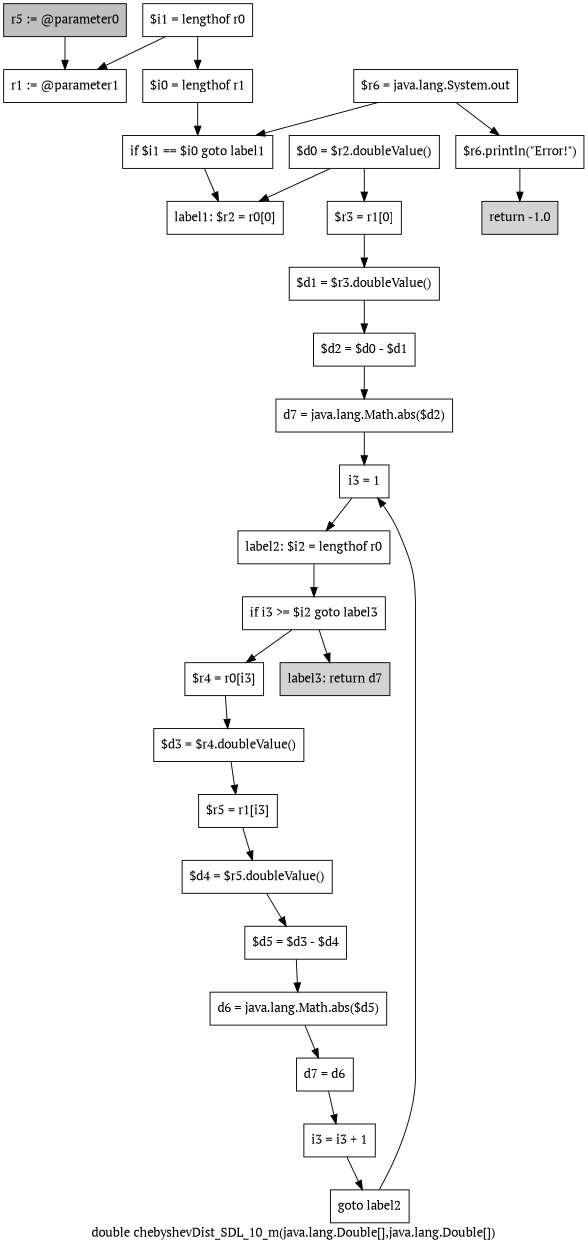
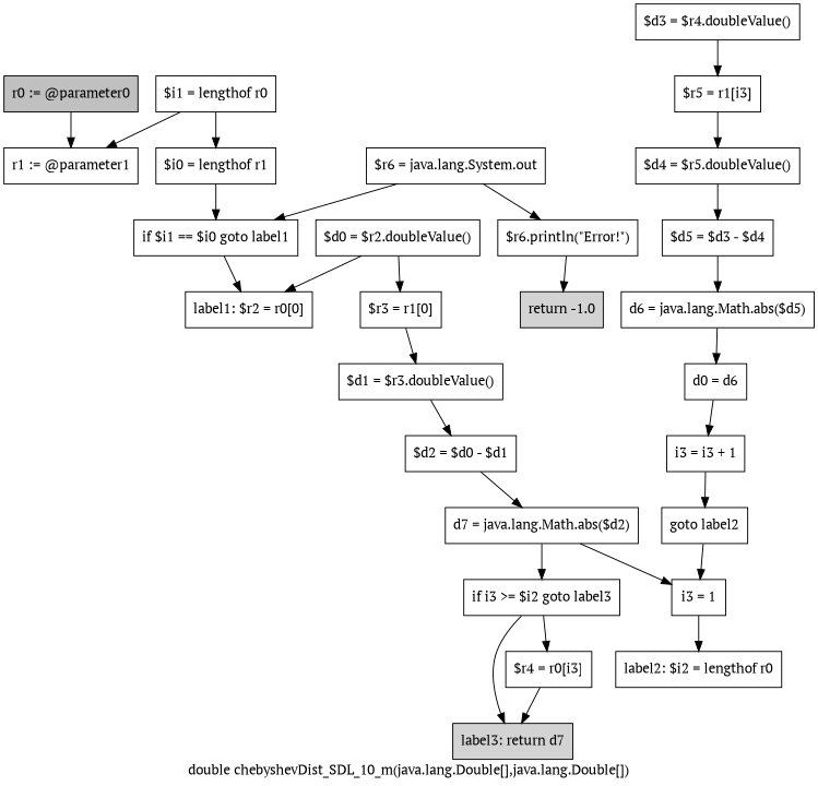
  digraph {
    fontname="PT Serif"
    label="double chebyshevDist_SDL_10_m(java.lang.Double[],java.lang.Double[])"
    node [fontname="PT Serif" shape=box]
    edge [fontname="PT Serif"]
-   n1 [fillcolor=gray label="r5 := @parameter0" style=filled]
+   n1 [fillcolor=gray label="r0 := @parameter0" style=filled]
    n2 [label="r1 := @parameter1"]
    n3 [label="$i1 = lengthof r0"]
    n4 [label="$i0 = lengthof r1"]
    n5 [label="if $i1 == $i0 goto label1"]
    n6 [label="label1: $r2 = r0[0]"]
    n7 [label="$r6 = java.lang.System.out"]
    n8 [label="$r6.println(\"Error!\")"]
    n9 [fillcolor=lightgray label="return -1.0" style=filled]
    n10 [label="$d0 = $r2.doubleValue()"]
    n11 [label="$r3 = r1[0]"]
    n12 [label="$d1 = $r3.doubleValue()"]
    n13 [label="$d2 = $d0 - $d1"]
    n14 [label="d7 = java.lang.Math.abs($d2)"]
    n15 [label="i3 = 1"]
    n16 [label="label2: $i2 = lengthof r0"]
    n17 [label="if i3 >= $i2 goto label3"]
    n18 [label="$r4 = r0[i3]"]
    n19 [fillcolor=lightgray label="label3: return d7" style=filled]
    n20 [label="$d3 = $r4.doubleValue()"]
    n21 [label="$r5 = r1[i3]"]
    n22 [label="$d4 = $r5.doubleValue()"]
    n23 [label="$d5 = $d3 - $d4"]
    n24 [label="d6 = java.lang.Math.abs($d5)"]
-   n25 [label="d7 = d6"]
+   n25 [label="d0 = d6"]
    n26 [label="i3 = i3 + 1"]
    n27 [label="goto label2"]
    n1 -> n2
    n3 -> n2
    n3 -> n4
    n4 -> n5
    n5 -> n6
    n7 -> n5
    n7 -> n8
    n8 -> n9
    n10 -> n6
    n10 -> n11
    n11 -> n12
    n12 -> n13
    n13 -> n14
    n14 -> n15
    n15 -> n16
-   n16 -> n17
+   n14 -> n17
    n17 -> n18
    n17 -> n19
-   n18 -> n20
+   n18 -> n19
    n20 -> n21
    n21 -> n22
    n22 -> n23
    n23 -> n24
    n24 -> n25
    n25 -> n26
    n26 -> n27
    n27 -> n15
  }
